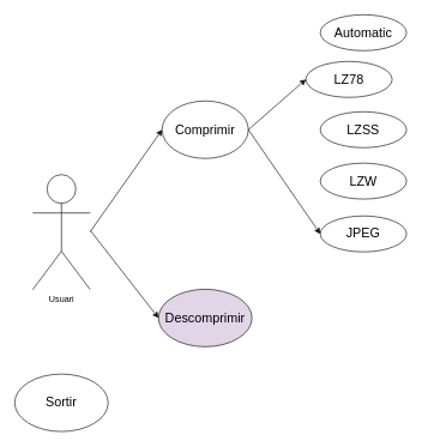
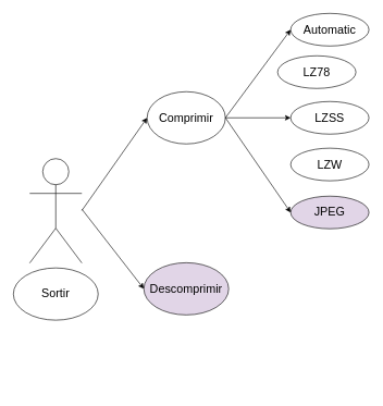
  <mxCell id="0" />
  <mxCell id="1" parent="0" />
  <mxCell id="2" value="Usuari" style="shape=umlActor;verticalLabelPosition=bottom;labelBackgroundColor=#ffffff;verticalAlign=top;html=1;outlineConnect=0;" vertex="1" parent="1"><mxGeometry x="45" y="242.5" width="80" height="160" as="geometry" /></mxCell>
  <mxCell id="3" value="" style="endArrow=classic;html=1;entryX=0;entryY=0.5;entryDx=0;entryDy=0;" edge="1" parent="1" target="4"><mxGeometry width="50" height="50" relative="1" as="geometry"><mxPoint x="125" y="322" as="sourcePoint" /><mxPoint x="225" y="180" as="targetPoint" /></mxGeometry></mxCell>
  <mxCell id="4" value="&lt;font style=&quot;font-size: 18px&quot;&gt;Comprimir&lt;/font&gt;" style="ellipse;whiteSpace=wrap;html=1;" vertex="1" parent="1"><mxGeometry x="225" y="140" width="120" height="80" as="geometry" /></mxCell>
  <mxCell id="5" value="&lt;font style=&quot;font-size: 18px&quot;&gt;Automatic&lt;/font&gt;" style="ellipse;whiteSpace=wrap;html=1;" vertex="1" parent="1"><mxGeometry x="445" y="20" width="120" height="50" as="geometry" /></mxCell>
  <mxCell id="6" value="&lt;font style=&quot;font-size: 18px&quot;&gt;LZ78&lt;br&gt;&lt;/font&gt;" style="ellipse;whiteSpace=wrap;html=1;" vertex="1" parent="1"><mxGeometry x="425" y="85" width="120" height="50" as="geometry" /></mxCell>
  <mxCell id="7" value="&lt;font style=&quot;font-size: 18px&quot;&gt;LZW&lt;br&gt;&lt;/font&gt;" style="ellipse;whiteSpace=wrap;html=1;" vertex="1" parent="1"><mxGeometry x="445" y="226.5" width="120" height="50" as="geometry" /></mxCell>
- <mxCell id="8" value="&lt;font style=&quot;font-size: 18px&quot;&gt;JPEG&lt;br&gt;&lt;/font&gt;" style="ellipse;whiteSpace=wrap;html=1;" vertex="1" parent="1"><mxGeometry x="445" y="300" width="120" height="50" as="geometry" /></mxCell>
- <mxCell id="10" value="" style="endArrow=classic;html=1;entryX=0;entryY=0.5;entryDx=0;entryDy=0;exitX=1;exitY=0.5;exitDx=0;exitDy=0;" edge="1" parent="1" source="4" target="6"><mxGeometry width="50" height="50" relative="1" as="geometry"><mxPoint x="355" y="190" as="sourcePoint" /><mxPoint x="455" y="85" as="targetPoint" /></mxGeometry></mxCell>
+ <mxCell id="8" value="&lt;font style=&quot;font-size: 18px&quot;&gt;JPEG&lt;br&gt;&lt;/font&gt;" style="ellipse;whiteSpace=wrap;html=1;fillColor=#e1d5e7;" vertex="1" parent="1"><mxGeometry x="445" y="300" width="120" height="50" as="geometry" /></mxCell>
+ <mxCell id="9" value="" style="endArrow=classic;html=1;entryX=0;entryY=0.5;entryDx=0;entryDy=0;exitX=1;exitY=0.5;exitDx=0;exitDy=0;" edge="1" parent="1" source="4" target="5"><mxGeometry width="50" height="50" relative="1" as="geometry"><mxPoint x="135" y="332" as="sourcePoint" /><mxPoint x="235" y="190" as="targetPoint" /></mxGeometry></mxCell>
  <mxCell id="11" value="" style="endArrow=classic;html=1;entryX=0;entryY=0.5;entryDx=0;entryDy=0;exitX=1;exitY=0.5;exitDx=0;exitDy=0;" edge="1" parent="1" source="4" target="8"><mxGeometry width="50" height="50" relative="1" as="geometry"><mxPoint x="345" y="225" as="sourcePoint" /><mxPoint x="445" y="260" as="targetPoint" /></mxGeometry></mxCell>
  <mxCell id="12" value="&lt;font style=&quot;font-size: 18px&quot;&gt;Descomprimir&lt;/font&gt;" style="ellipse;whiteSpace=wrap;html=1;fillColor=#e1d5e7;" vertex="1" parent="1"><mxGeometry x="220" y="402" width="130" height="80" as="geometry" /></mxCell>
  <mxCell id="13" value="" style="endArrow=classic;html=1;entryX=0;entryY=0.5;entryDx=0;entryDy=0;" edge="1" parent="1" target="12"><mxGeometry width="50" height="50" relative="1" as="geometry"><mxPoint x="125" y="320" as="sourcePoint" /><mxPoint x="235" y="190" as="targetPoint" /></mxGeometry></mxCell>
- <mxCell id="14" value="&lt;font style=&quot;font-size: 18px&quot;&gt;Sortir&lt;/font&gt;" style="ellipse;whiteSpace=wrap;html=1;" vertex="1" parent="1"><mxGeometry x="20" y="520" width="130" height="80" as="geometry" /></mxCell>
+ <mxCell id="14" value="&lt;font style=&quot;font-size: 18px&quot;&gt;Sortir&lt;/font&gt;" style="ellipse;whiteSpace=wrap;html=1;" vertex="1" parent="1"><mxGeometry x="20" y="410" width="130" height="80" as="geometry" /></mxCell>
  <mxCell id="15" value="&lt;font style=&quot;font-size: 18px&quot;&gt;LZSS&lt;br&gt;&lt;/font&gt;" style="ellipse;whiteSpace=wrap;html=1;" vertex="1" parent="1"><mxGeometry x="445" y="155" width="120" height="50" as="geometry" /></mxCell>
+ <mxCell id="16" value="" style="endArrow=classic;html=1;entryX=0;entryY=0.5;entryDx=0;entryDy=0;exitX=1;exitY=0.5;exitDx=0;exitDy=0;" edge="1" parent="1" source="4" target="15"><mxGeometry width="50" height="50" relative="1" as="geometry"><mxPoint x="355" y="190" as="sourcePoint" /><mxPoint x="455" y="125" as="targetPoint" /></mxGeometry></mxCell>
